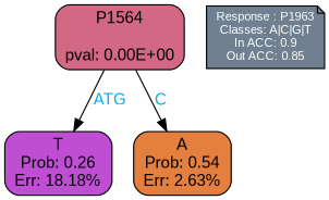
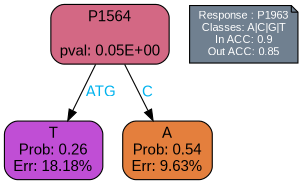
  digraph {
    fontname="Liberation Sans"
    ranksep=equally
    splines=polylines
    node [color=black fontname="Liberation Sans" shape=box style="filled, rounded"]
    edge [fontcolor=deepskyblue2 fontname="Liberation Sans"]
    n1 [fillcolor="#c04ed5" label="T\nProb: 0.26\nErr: 18.18%"]
-   n2 [fillcolor="#e47f3d" label="A\nProb: 0.54\nErr: 2.63%"]
+   n2 [fillcolor="#e47f3d" label="A\nProb: 0.54\nErr: 9.63%"]
    n3 [align=left fillcolor=slategray fontcolor=white fontsize=10 label="Response : P1963\nClasses: A|C|G|T\nIn ACC: 0.9\nOut ACC: 0.85\n" shape=note style=filled]
-   n4 [fillcolor="#d36884" label="P1564\n\npval: 0.00E+00"]
+   n4 [fillcolor="#d36884" label="P1564\n\npval: 0.05E+00"]
    subgraph sub_1 {
      rank=same
      n1
      n2
    }
    subgraph sub_2 {
      rank=same
      n3
      n4
    }
    n4 -> n1 [label=ATG]
    n4 -> n2 [label=C]
  }
